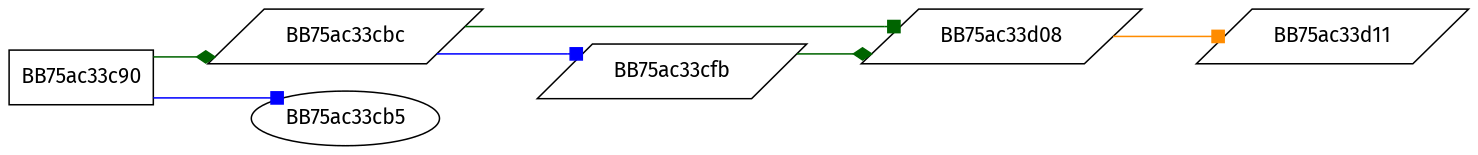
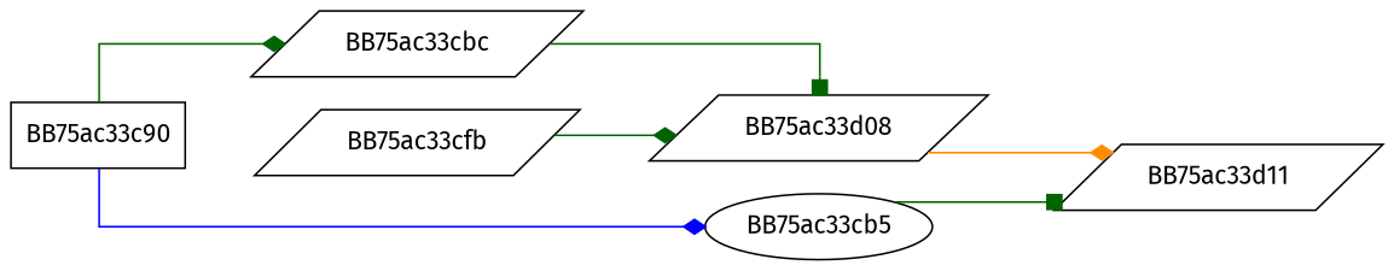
  digraph {
    fontname="Fira Sans"
    rankdir=LR
    splines=ortho
    node [fontname="Fira Sans" shape=parallelogram]
    edge [arrowhead=box color=darkgreen fontname="Fira Sans"]
    BB75ac33c90 [shape=box]
    BB75ac33cbc
    BB75ac33cb5 [shape=ellipse]
    BB75ac33d08
    BB75ac33cfb
    BB75ac33d11
    BB75ac33c90 -> BB75ac33cbc [arrowhead=diamond]
-   BB75ac33c90 -> BB75ac33cb5 [color=blue]
+   BB75ac33c90 -> BB75ac33cb5 [arrowhead=diamond color=blue]
    BB75ac33cbc -> BB75ac33d08
-   BB75ac33cbc -> BB75ac33cfb [color=blue]
-   BB75ac33d08 -> BB75ac33d11 [color=darkorange]
+   BB75ac33cb5 -> BB75ac33d11
+   BB75ac33d08 -> BB75ac33d11 [arrowhead=diamond color=darkorange]
    BB75ac33cfb -> BB75ac33d08 [arrowhead=diamond]
  }
